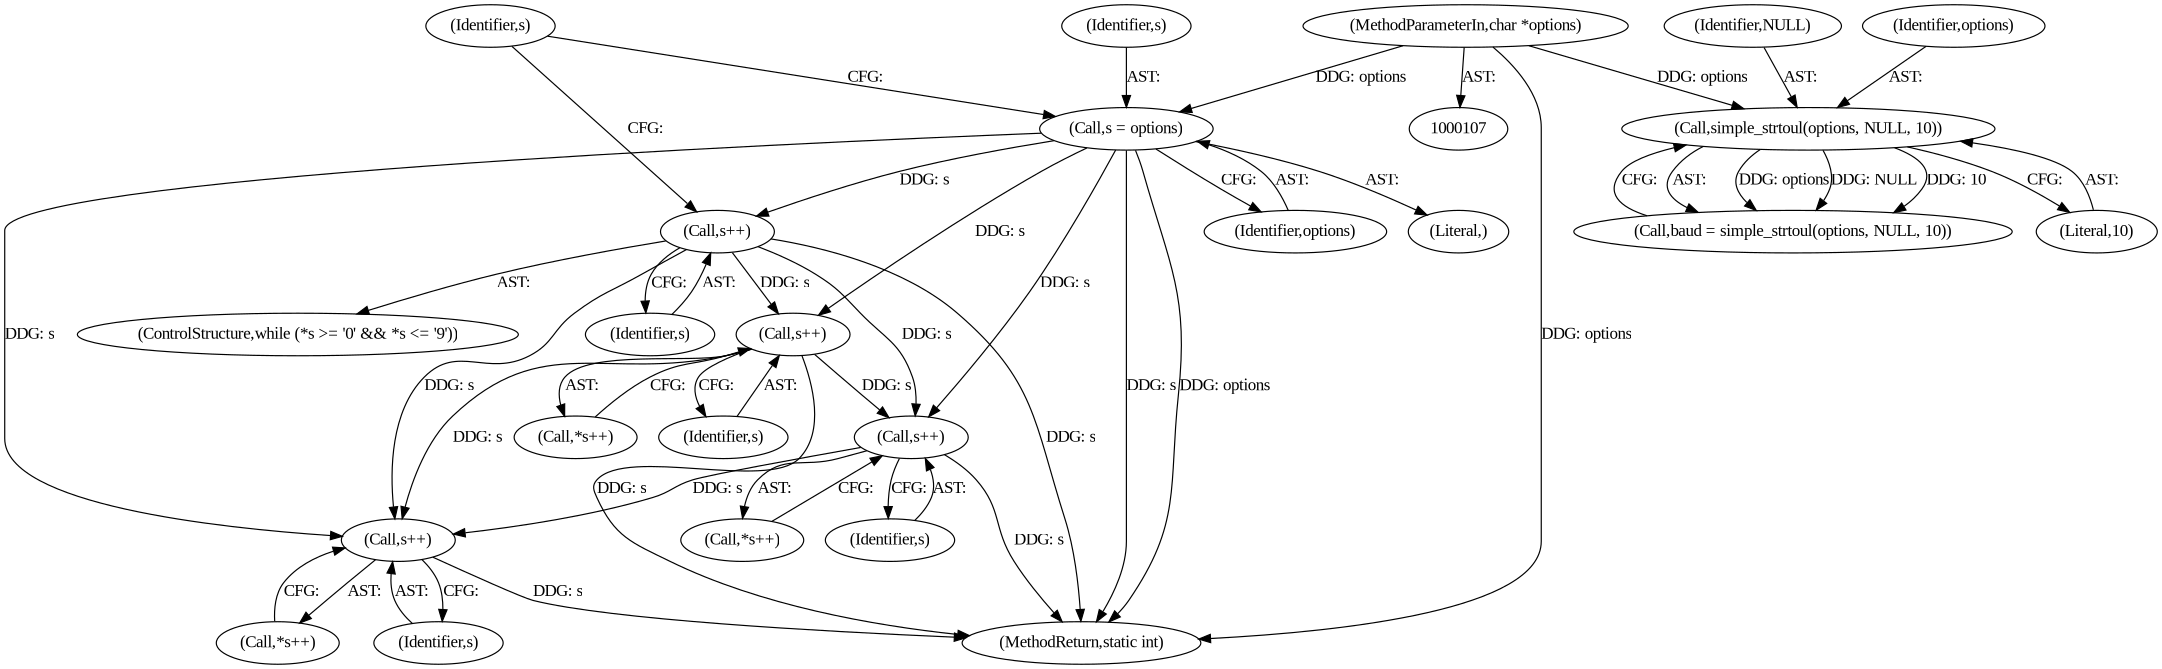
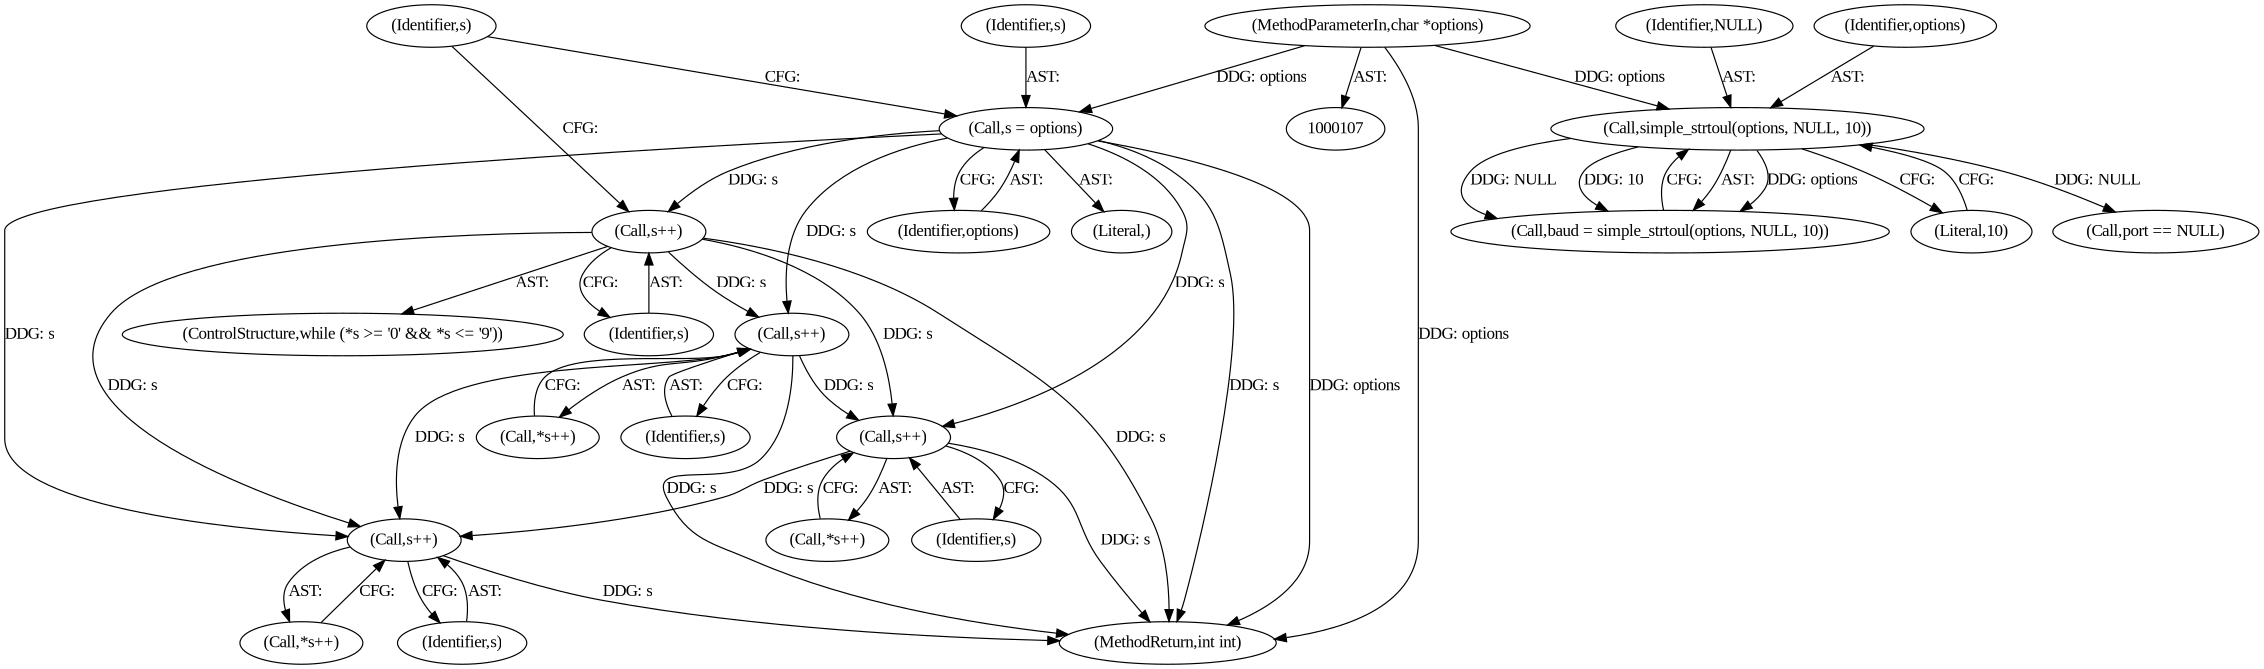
  digraph {
    fontname="Liberation Serif"
    node [fontname="Liberation Serif"]
    edge [fontname="Liberation Serif"]
    n1 [label="(Call,s++)"]
    n2 [label="(Call,s++)"]
-   n3 [label="(MethodReturn,static int)"]
+   n3 [label="(MethodReturn,int int)"]
    n4 [label="(Call,*s++)"]
    n5 [label="(Identifier,s)"]
    n6 [label="(Call,*s++)"]
    n7 [label="(Identifier,s)"]
    n8 [label="(Call,s = options)"]
    n9 [label="(Call,s++)"]
    n10 [label="(Call,s++)"]
    n11 [label="(Identifier,options)"]
    n12 [label="(Literal,)"]
    n13 [label="(ControlStructure,while (*s >= '0' && *s <= '9'))"]
    n14 [label="(Identifier,s)"]
    n15 [label="(Call,*s++)"]
    n16 [label="(Identifier,s)"]
    n17 [label="(Call,simple_strtoul(options, NULL, 10))"]
    n18 [label="(Call,baud = simple_strtoul(options, NULL, 10))"]
    n19 [label="(Literal,10)"]
+   n20 [label="(Call,port == NULL)"]
    n21 [label="(MethodParameterIn,char *options)"]
    1000107
    n23 [label="(Identifier,NULL)"]
    n24 [label="(Identifier,options)"]
    n25 [label="(Identifier,s)"]
    n26 [label="(Identifier,s)"]
    n1 -> n2 [label="DDG: s"]
    n1 -> n3 [label="DDG: s"]
    n1 -> n4 [label="AST: "]
    n1 -> n5 [label="CFG: "]
    n2 -> n3 [label="DDG: s"]
    n2 -> n6 [label="AST: "]
    n2 -> n7 [label="CFG: "]
    n4 -> n1 [label="CFG: "]
    n5 -> n1 [label="AST: "]
    n6 -> n2 [label="CFG: "]
    n7 -> n2 [label="AST: "]
    n8 -> n1 [label="DDG: s"]
    n8 -> n2 [label="DDG: s"]
    n8 -> n3 [label="DDG: s"]
    n8 -> n3 [label="DDG: options"]
    n8 -> n9 [label="DDG: s"]
    n8 -> n10 [label="DDG: s"]
    n8 -> n11 [label="CFG: "]
    n8 -> n12 [label="AST: "]
    n9 -> n1 [label="DDG: s"]
    n9 -> n2 [label="DDG: s"]
    n9 -> n3 [label="DDG: s"]
    n9 -> n10 [label="DDG: s"]
    n9 -> n13 [label="AST: "]
    n9 -> n14 [label="CFG: "]
    n10 -> n1 [label="DDG: s"]
    n10 -> n2 [label="DDG: s"]
    n10 -> n3 [label="DDG: s"]
    n10 -> n15 [label="AST: "]
    n10 -> n16 [label="CFG: "]
    n11 -> n8 [label="AST: "]
    n14 -> n9 [label="AST: "]
    n15 -> n10 [label="CFG: "]
    n16 -> n10 [label="AST: "]
    n17 -> n18 [label="AST: "]
    n17 -> n18 [label="DDG: options"]
    n17 -> n18 [label="DDG: NULL"]
    n17 -> n18 [label="DDG: 10"]
    n17 -> n19 [label="CFG: "]
+   n17 -> n20 [label="DDG: NULL"]
    n18 -> n17 [label="CFG: "]
-   n19 -> n17 [label="AST: "]
+   n19 -> n17 [label="CFG: "]
    n21 -> n3 [label="DDG: options"]
    n21 -> n8 [label="DDG: options"]
    n21 -> n17 [label="DDG: options"]
    n21 -> 1000107 [label="AST: "]
    n23 -> n17 [label="AST: "]
    n24 -> n17 [label="AST: "]
    n25 -> n8 [label="AST: "]
    n26 -> n8 [label="CFG: "]
    n26 -> n9 [label="CFG: "]
  }
